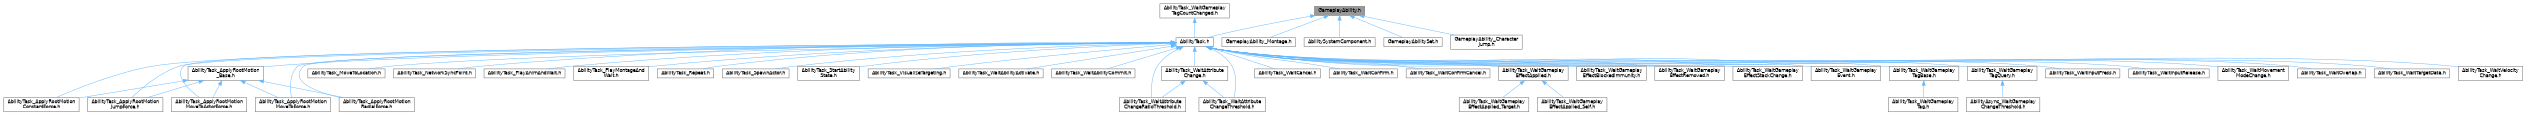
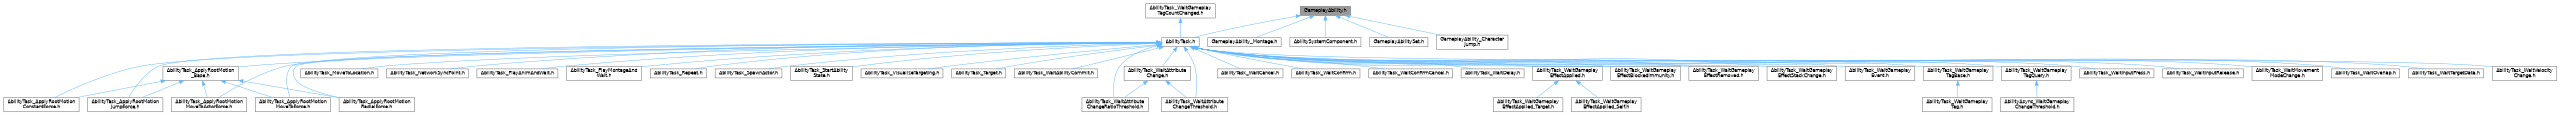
  digraph {
    node [color=grey40 fillcolor=white fontname=Helvetica fontsize=10 shape=box style=filled]
    edge [color=steelblue1 dir=back fontname=Helvetica fontsize=10 labelfontname=Helvetica labelfontsize=10 style=solid]
    n1 [color=gray40 fillcolor=grey60 fontcolor=black height=0.2 label="GameplayAbility.h" width=0.4]
    n2 [height=0.2 label="AbilitySystemComponent.h" width=0.4]
    n3 [height=0.2 label="AbilityTask.h" width=0.4]
    n4 [height=0.2 label="GameplayAbilitySet.h" width=0.4]
    n5 [height=0.2 label="GameplayAbility_Character\lJump.h" width=0.4]
    n6 [height=0.2 label="GameplayAbility_Montage.h" width=0.4]
    n7 [height=0.2 label="AbilityTask_ApplyRootMotion\lConstantForce.h" width=0.4]
    n8 [height=0.2 label="AbilityTask_ApplyRootMotion\lJumpForce.h" width=0.4]
    n9 [height=0.2 label="AbilityTask_ApplyRootMotion\lMoveToActorForce.h" width=0.4]
    n10 [height=0.2 label="AbilityTask_ApplyRootMotion\lMoveToForce.h" width=0.4]
    n11 [height=0.2 label="AbilityTask_ApplyRootMotion\lRadialForce.h" width=0.4]
    n12 [height=0.2 label="AbilityTask_ApplyRootMotion\l_Base.h" width=0.4]
    n13 [height=0.2 label="AbilityTask_MoveToLocation.h" width=0.4]
    n14 [height=0.2 label="AbilityTask_NetworkSyncPoint.h" width=0.4]
    n15 [height=0.2 label="AbilityTask_PlayAnimAndWait.h" width=0.4]
    n16 [height=0.2 label="AbilityTask_PlayMontageAnd\lWait.h" width=0.4]
    n17 [height=0.2 label="AbilityTask_Repeat.h" width=0.4]
    n18 [height=0.2 label="AbilityTask_SpawnActor.h" width=0.4]
    n19 [height=0.2 label="AbilityTask_StartAbility\lState.h" width=0.4]
    n20 [height=0.2 label="AbilityTask_VisualizeTargeting.h" width=0.4]
-   n21 [height=0.2 label="AbilityTask_WaitAbilityActivate.h" width=0.4]
+   n21 [height=0.2 label="AbilityTask_Target.h" width=0.4]
    n22 [height=0.2 label="AbilityTask_WaitAbilityCommit.h" width=0.4]
    n23 [height=0.2 label="AbilityTask_WaitAttribute\lChange.h" width=0.4]
    n24 [height=0.2 label="AbilityTask_WaitAttribute\lChangeRatioThreshold.h" width=0.4]
    n25 [height=0.2 label="AbilityTask_WaitAttribute\lChangeThreshold.h" width=0.4]
    n26 [height=0.2 label="AbilityTask_WaitCancel.h" width=0.4]
    n27 [height=0.2 label="AbilityTask_WaitConfirm.h" width=0.4]
    n28 [height=0.2 label="AbilityTask_WaitConfirmCancel.h" width=0.4]
+   n29 [height=0.2 label="AbilityTask_WaitDelay.h" width=0.4]
    n30 [height=0.2 label="AbilityTask_WaitGameplay\lEffectApplied.h" width=0.4]
    n31 [height=0.2 label="AbilityTask_WaitGameplay\lEffectBlockedImmunity.h" width=0.4]
    n32 [height=0.2 label="AbilityTask_WaitGameplay\lEffectRemoved.h" width=0.4]
    n33 [height=0.2 label="AbilityTask_WaitGameplay\lEffectStackChange.h" width=0.4]
    n34 [height=0.2 label="AbilityTask_WaitGameplay\lEvent.h" width=0.4]
    n35 [height=0.2 label="AbilityTask_WaitGameplay\lTagBase.h" width=0.4]
    n36 [height=0.2 label="AbilityTask_WaitGameplay\lTagQuery.h" width=0.4]
    n37 [height=0.2 label="AbilityTask_WaitInputPress.h" width=0.4]
    n38 [height=0.2 label="AbilityTask_WaitInputRelease.h" width=0.4]
    n39 [height=0.2 label="AbilityTask_WaitMovement\lModeChange.h" width=0.4]
    n40 [height=0.2 label="AbilityTask_WaitOverlap.h" width=0.4]
    n41 [height=0.2 label="AbilityTask_WaitTargetData.h" width=0.4]
    n42 [height=0.2 label="AbilityTask_WaitVelocity\lChange.h" width=0.4]
    n43 [height=0.2 label="AbilityTask_WaitGameplay\lEffectApplied_Self.h" width=0.4]
    n44 [height=0.2 label="AbilityTask_WaitGameplay\lEffectApplied_Target.h" width=0.4]
    n45 [height=0.2 label="AbilityTask_WaitGameplay\lTag.h" width=0.4]
    n46 [height=0.2 label="AbilityTask_WaitGameplay\lTagCountChanged.h" width=0.4]
    n47 [height=0.2 label="AbilityAsync_WaitGameplay\lChangeThreshold.h" width=0.4]
    n1 -> n2
    n1 -> n3
    n1 -> n4
    n1 -> n5
    n1 -> n6
    n3 -> n7
    n3 -> n8
    n3 -> n9
    n3 -> n10
    n3 -> n11
    n3 -> n12
    n3 -> n13
    n3 -> n14
    n3 -> n15
    n3 -> n16
    n3 -> n17
    n3 -> n18
    n3 -> n19
    n3 -> n20
    n3 -> n21
    n3 -> n22
    n3 -> n23
    n3 -> n24
    n3 -> n25
    n3 -> n26
    n3 -> n27
    n3 -> n28
+   n3 -> n29
    n3 -> n30
    n3 -> n31
    n3 -> n32
    n3 -> n33
    n3 -> n34
    n3 -> n35
    n3 -> n36
    n3 -> n37
    n3 -> n38
    n3 -> n39
    n3 -> n40
    n3 -> n41
    n3 -> n42
    n12 -> n7
    n12 -> n8
    n12 -> n9
    n12 -> n10
    n12 -> n11
    n23 -> n24
    n23 -> n25
    n30 -> n43
    n30 -> n44
    n35 -> n45
    n36 -> n47
    n46 -> n3
  }
